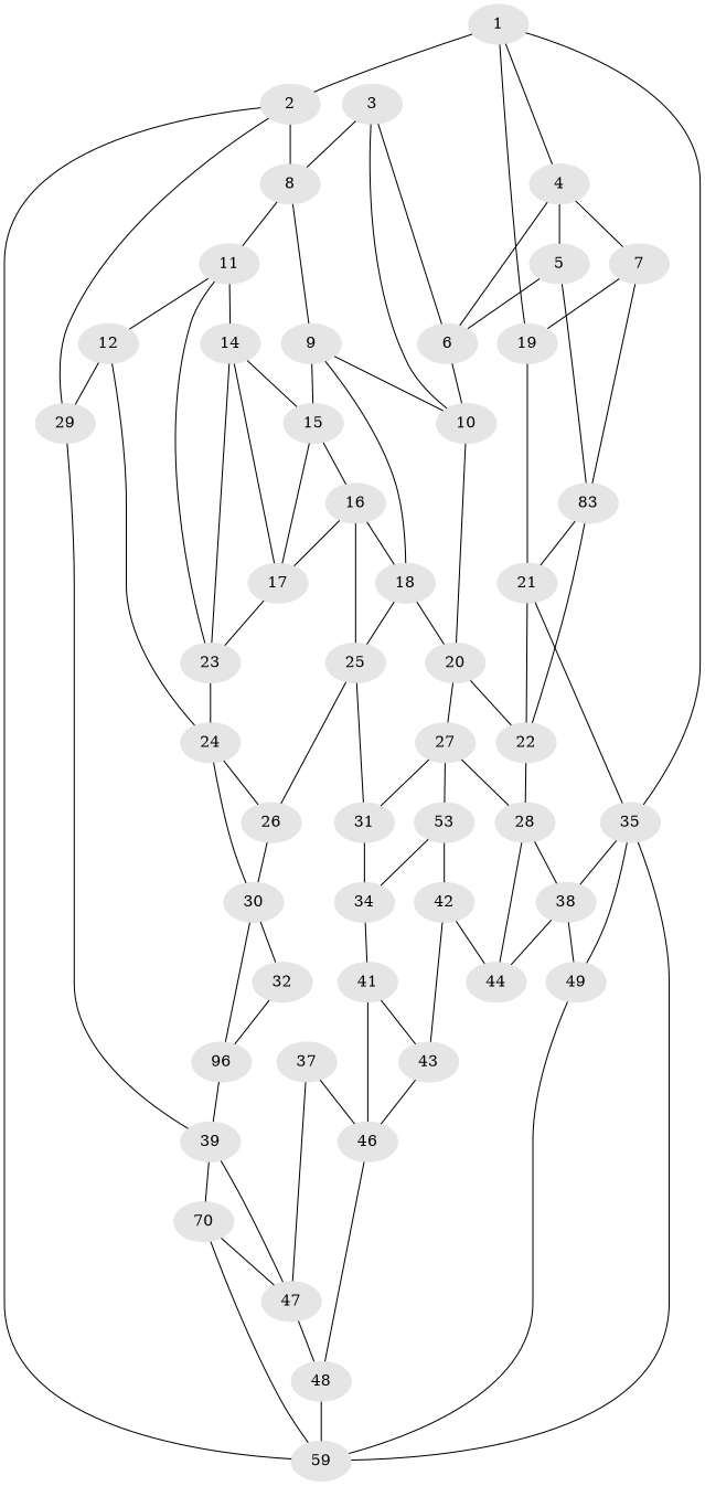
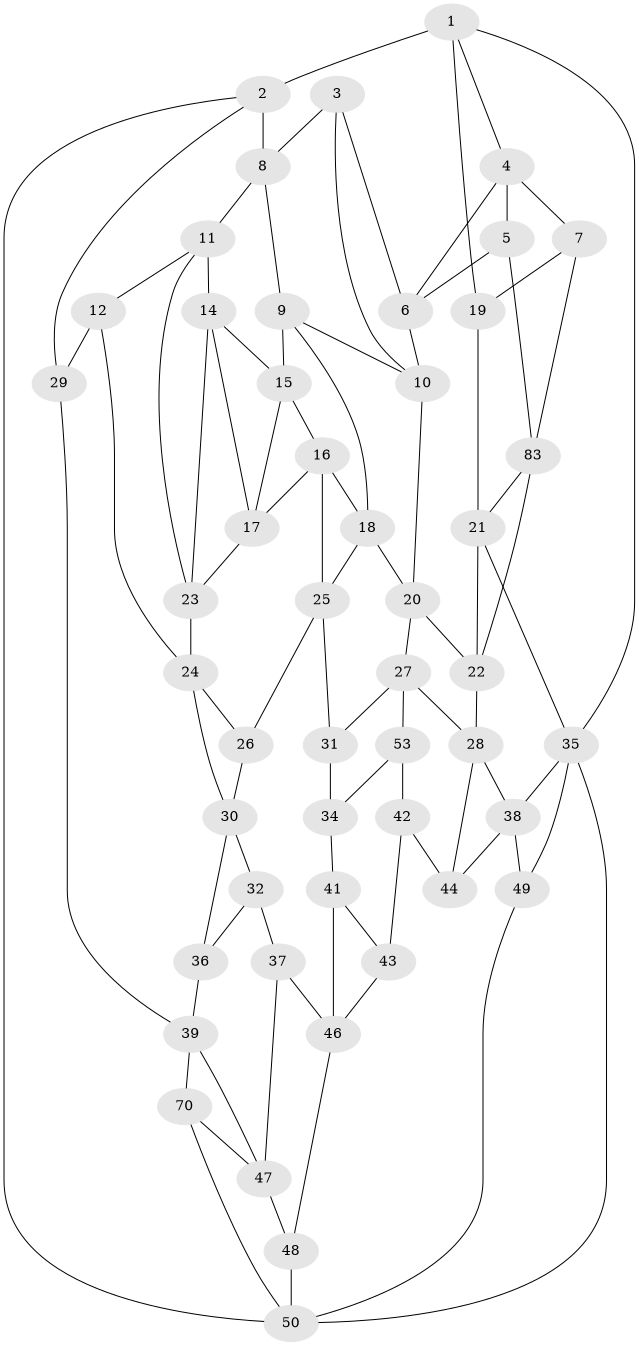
  graph {
    node [color=gray90 style=filled]
    edge [weight=1.0]
    1
    2
    4
    19
    35
    8
    29
-   50 [label=59]
+   50
    6
    5
    7
    21
    38
    49
    9
    11
    39
    3
    10
    20
    n21 [label=83]
    22
    15
    18
    12
    14
    23
    17
    16
    25
    27
    24
    26
    30
    28
    31
    n37 [label=53]
    44
-   36 [label=96]
+   36
    32
    34
    42
    47
    n44 [label=70]
    37
    41
    46
    43
    48
    1 -- 2
    1 -- 4
    1 -- 19 [weight=2.0]
    1 -- 35
    2 -- 8 [weight=2.0]
    2 -- 29
    2 -- 50
    4 -- 6
    4 -- 5
    4 -- 7
    19 -- 21
    35 -- 50
    35 -- 38
    35 -- 49
    8 -- 9
    8 -- 11
    29 -- 39
    6 -- 10
    5 -- 6
    5 -- n21
    7 -- 19
    7 -- n21
    21 -- 35
    21 -- 22
    38 -- 49
    38 -- 44
    49 -- 50
    9 -- 10
    9 -- 15
    9 -- 18
    11 -- 12
    11 -- 14
    11 -- 23
    39 -- 47
    39 -- n44
    3 -- 8
    3 -- 6
    3 -- 10
    10 -- 20
    20 -- 22
    20 -- 27
    n21 -- 21
    n21 -- 22
    22 -- 28
    15 -- 17
    15 -- 16
    18 -- 20
    18 -- 25
    12 -- 29
    12 -- 24
    14 -- 15
    14 -- 23
    14 -- 17
    23 -- 24
    17 -- 23
    16 -- 18
    16 -- 17
    16 -- 25
    25 -- 26
    25 -- 31
    27 -- 28
    27 -- 31
    27 -- n37
    24 -- 26
    24 -- 30
    26 -- 30
    30 -- 36
    30 -- 32
    28 -- 38
    28 -- 44
    31 -- 34
    n37 -- 34
    n37 -- 42
    36 -- 39
    32 -- 36
+   32 -- 37
    34 -- 41
    42 -- 44
    42 -- 43
    47 -- 48
    n44 -- 50
    n44 -- 47
    37 -- 47
    37 -- 46
    41 -- 46
    41 -- 43
    46 -- 48
    43 -- 46
    48 -- 50
  }
